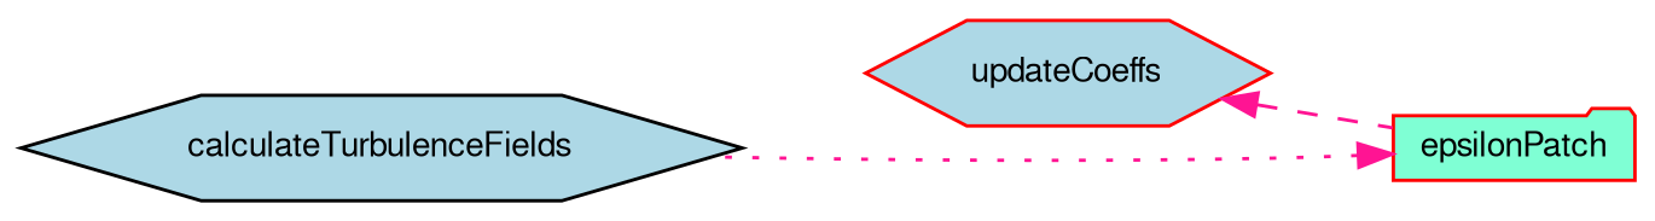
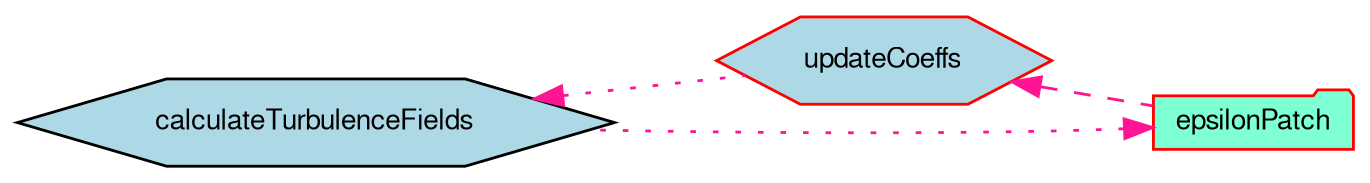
  digraph {
    rankdir=LR
    node [color=red fillcolor=lightblue fontname=FreeSans fontsize=10 shape=hexagon style=filled]
    edge [color=deeppink dir=back fontname=FreeSans fontsize=10 labelfontname=FreeSans labelfontsize=10 style=dotted]
    n1 [color=black fontcolor=black height=0.2 label=calculateTurbulenceFields width=0.4]
    n2 [height=0.2 label=updateCoeffs width=0.4]
    n3 [fillcolor=aquamarine height=0.2 label=epsilonPatch shape=folder width=0.4]
+   n1 -> n2
    n2 -> n3 [style=dashed]
    n3 -> n1
  }
